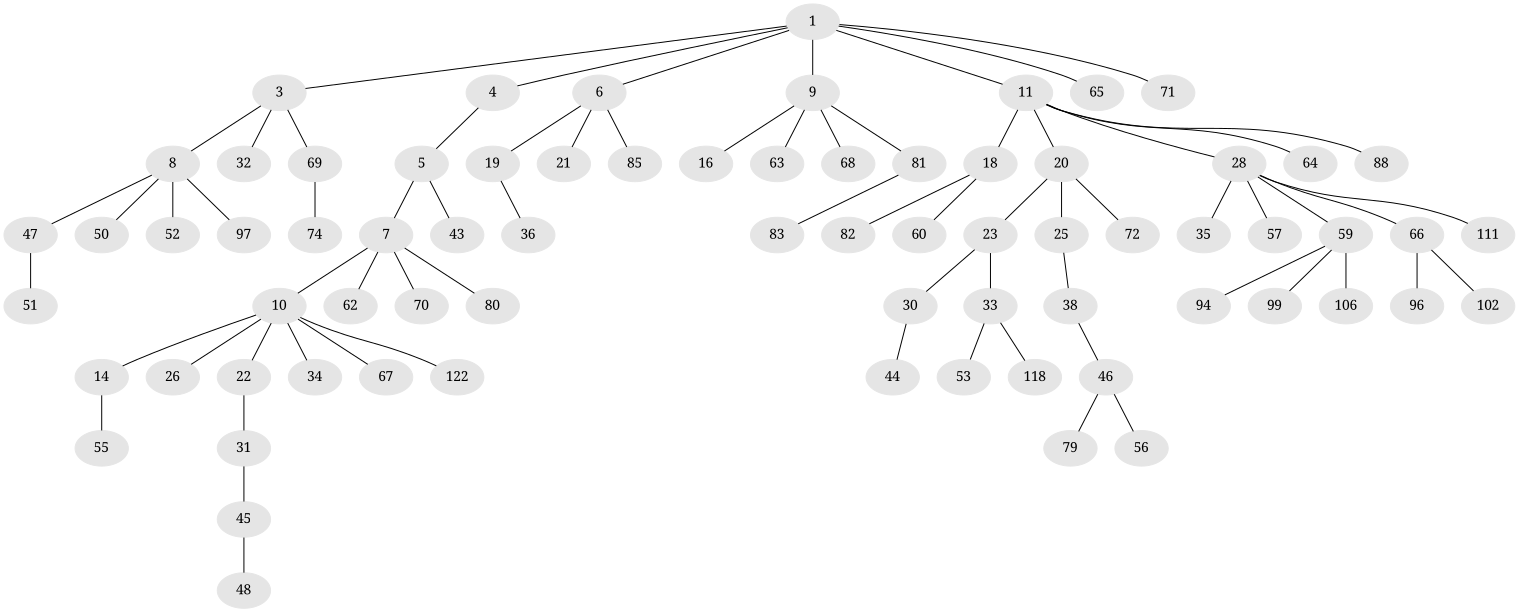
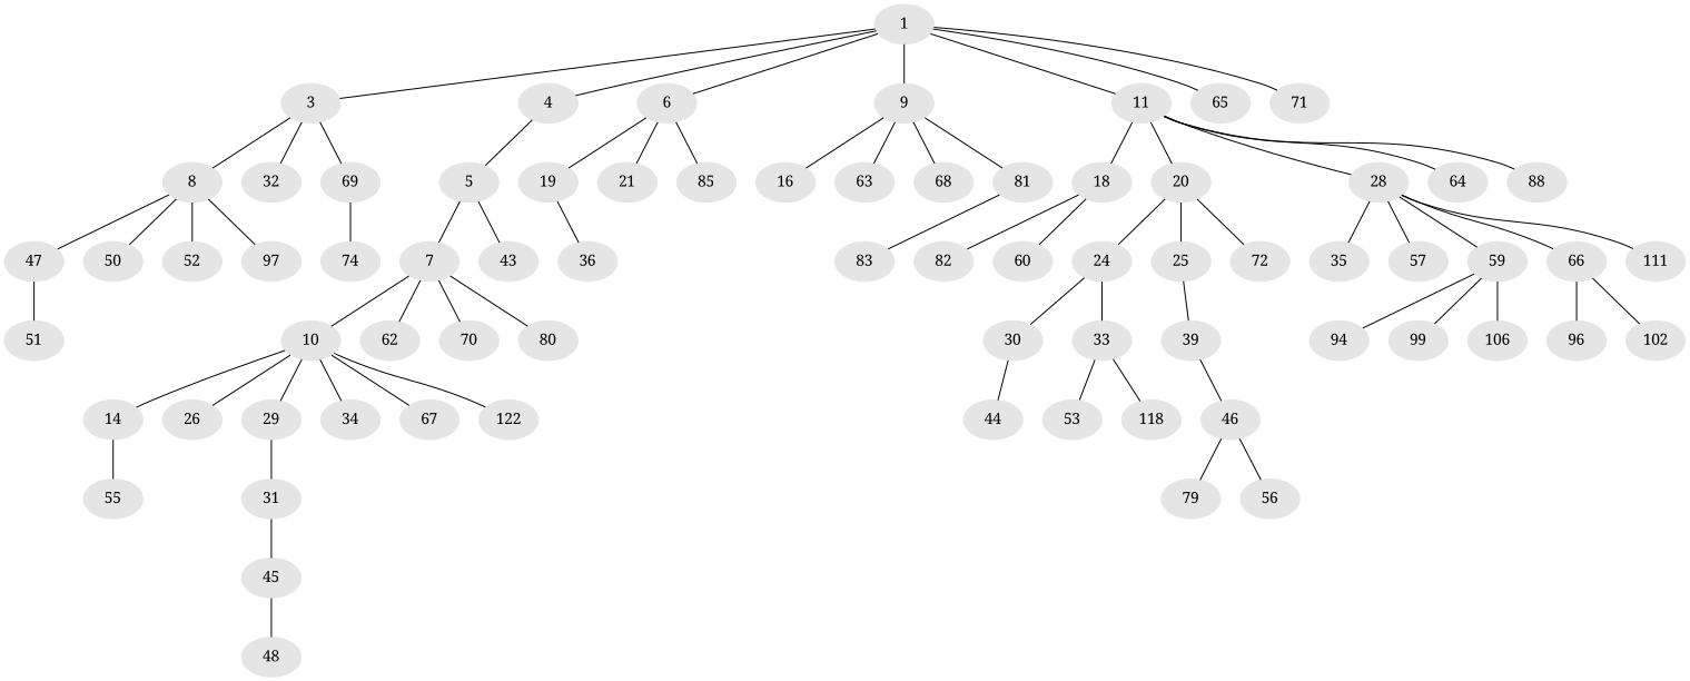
  graph {
    fontname="Noto Serif"
    node [color=gray90 fontname="Noto Serif" style=filled]
    edge [fontname="Noto Serif"]
    1 [super="+2"]
    3 [super="+39"]
    4
    6
    9 [super="+87"]
    11 [super="+12"]
    65 [super="+109"]
    71
    8 [super="+15"]
    32
    69
    5
    19 [super="+75"]
    21
    85 [super="+108+92"]
    16 [super="+17+73"]
    63
    68
    81
    18 [super="+37"]
    20 [super="+27"]
    28 [super="+49"]
    64
    88
    47
    50
    52
    97
    74
    7 [super="+78"]
    43
    10 [super="+22+90+13"]
    62
    70
    80
    36
    14 [super="+107"]
    26 [super="+76"]
-   29 [label=22]
+   29
    34
    67
    122
    51
    83
    55 [super="+77"]
    31 [super="+89"]
    82
    60
-   24 [label=23]
+   24
    25 [super="+110"]
    72 [super="+105"]
    35 [super="+86"]
    57 [super="+58"]
    59
    66
    111
    30
    33 [super="+54"]
-   38 [super="+42+61"]
+   38 [super="+42+61" label=39]
    44 [super="+93+84"]
    53 [super="+120"]
    118
    46
    94
    99
    106
    96
    102 [super="+103"]
    45 [super="+91"]
    48
    79
    56
    1 -- 3
    1 -- 4
    1 -- 6
    1 -- 9
    1 -- 11
    1 -- 65
    1 -- 71
    3 -- 8
    3 -- 32
    3 -- 69
    4 -- 5
    6 -- 19
    6 -- 21
    6 -- 85
    9 -- 16
    9 -- 63
    9 -- 68
    9 -- 81
    11 -- 18
    11 -- 20
    11 -- 28
    11 -- 64
    11 -- 88
    8 -- 47
    8 -- 50
    8 -- 52
    8 -- 97
    69 -- 74
    5 -- 7
    5 -- 43
    19 -- 36
    81 -- 83
    18 -- 82
    18 -- 60
    20 -- 24
    20 -- 25
    20 -- 72
    28 -- 35
    28 -- 57
    28 -- 59
    28 -- 66
    28 -- 111
    47 -- 51
    7 -- 10
    7 -- 62
    7 -- 70
    7 -- 80
    10 -- 14
    10 -- 26
    10 -- 29
    10 -- 34
    10 -- 67
    10 -- 122
    14 -- 55
    29 -- 31
    31 -- 45
    24 -- 30
    24 -- 33
    25 -- 38
    59 -- 94
    59 -- 99
    59 -- 106
    66 -- 96
    66 -- 102
    30 -- 44
    33 -- 53
    33 -- 118
    38 -- 46
    46 -- 79
    46 -- 56
    45 -- 48
  }
